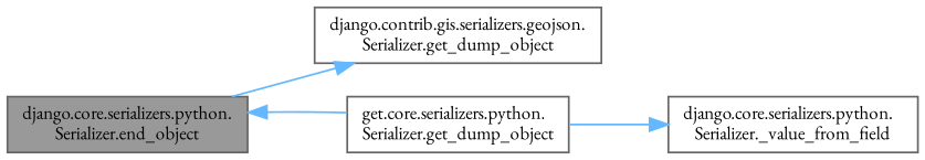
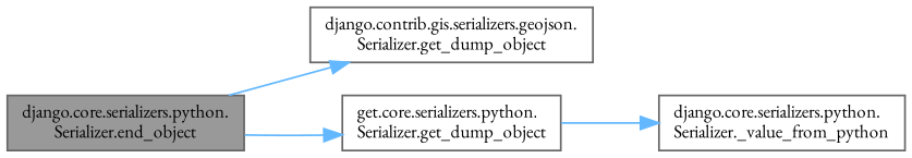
  digraph {
    fontname="EB Garamond"
    rankdir=LR
    node [color=grey40 fillcolor=white fontname="EB Garamond" fontsize=10 shape=box style=filled]
    edge [color=steelblue1 fontname="EB Garamond" fontsize=10 labelfontname=Helvetica labelfontsize=10 style=solid]
    n1 [color=gray40 fillcolor=grey60 fontcolor=black height=0.2 label="django.core.serializers.python.\lSerializer.end_object" width=0.4]
    n2 [height=0.2 label="django.contrib.gis.serializers.geojson.\lSerializer.get_dump_object" width=0.4]
    n3 [height=0.2 label="get.core.serializers.python.\lSerializer.get_dump_object" width=0.4]
-   n4 [height=0.2 label="django.core.serializers.python.\lSerializer._value_from_field" width=0.4]
+   n4 [height=0.2 label="django.core.serializers.python.\lSerializer._value_from_python" width=0.4]
    n1 -> n2
-   n3 -> n1
+   n1 -> n3
    n3 -> n4
  }
